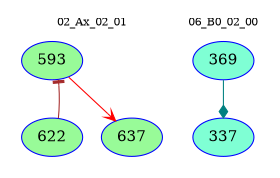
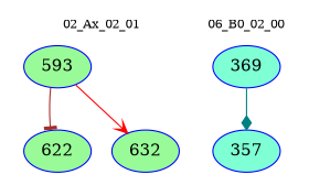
  digraph {
    node [color=blue fillcolor=palegreen style=filled]
    n1 [label=593]
    n2 [label=622]
-   n3 [label=637]
+   n3 [label=632]
    n4 [fillcolor=aquamarine label=369]
-   n5 [fillcolor=aquamarine label=337]
+   n5 [fillcolor=aquamarine label=357]
    subgraph cluster_1 {
      color=white
      fontsize=10
      label="02_Ax_02_01"
      n1
      n2
      n3
    }
    subgraph cluster_2 {
      color=white
      fontsize=10
      label="06_B0_02_00"
      n4
      n5
    }
-   n2 -> n1 [arrowhead=tee color=brown]
+   n1 -> n2 [arrowhead=tee color=brown]
    n1 -> n3 [arrowhead=vee color=red]
    n4 -> n5 [arrowhead=diamond color=teal]
  }
